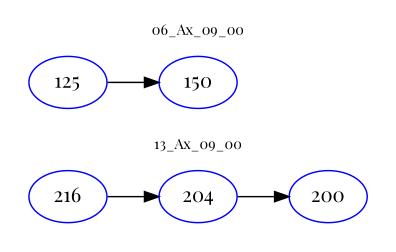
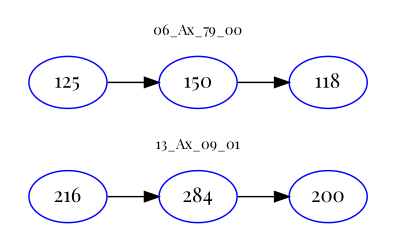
  digraph {
    fontname="Playfair Display"
    rankdir=LR
    node [color=blue fontname="Playfair Display"]
    edge [color=black fontname="Playfair Display"]
    n1 [label=216]
-   n2 [label=204]
+   n2 [label=284]
    n3 [label=200]
    n4 [label=125]
    n5 [label=150]
+   n6 [label=118]
    subgraph cluster_1 {
      color=white
      fontsize=10
-     label="13_Ax_09_00"
+     label="13_Ax_09_01"
      n1
      n2
      n3
    }
    subgraph cluster_2 {
      color=white
      fontsize=10
-     label="06_Ax_09_00"
+     label="06_Ax_79_00"
      n4
      n5
+     n6
    }
    n1 -> n2
    n2 -> n3
    n4 -> n5
+   n5 -> n6
  }
